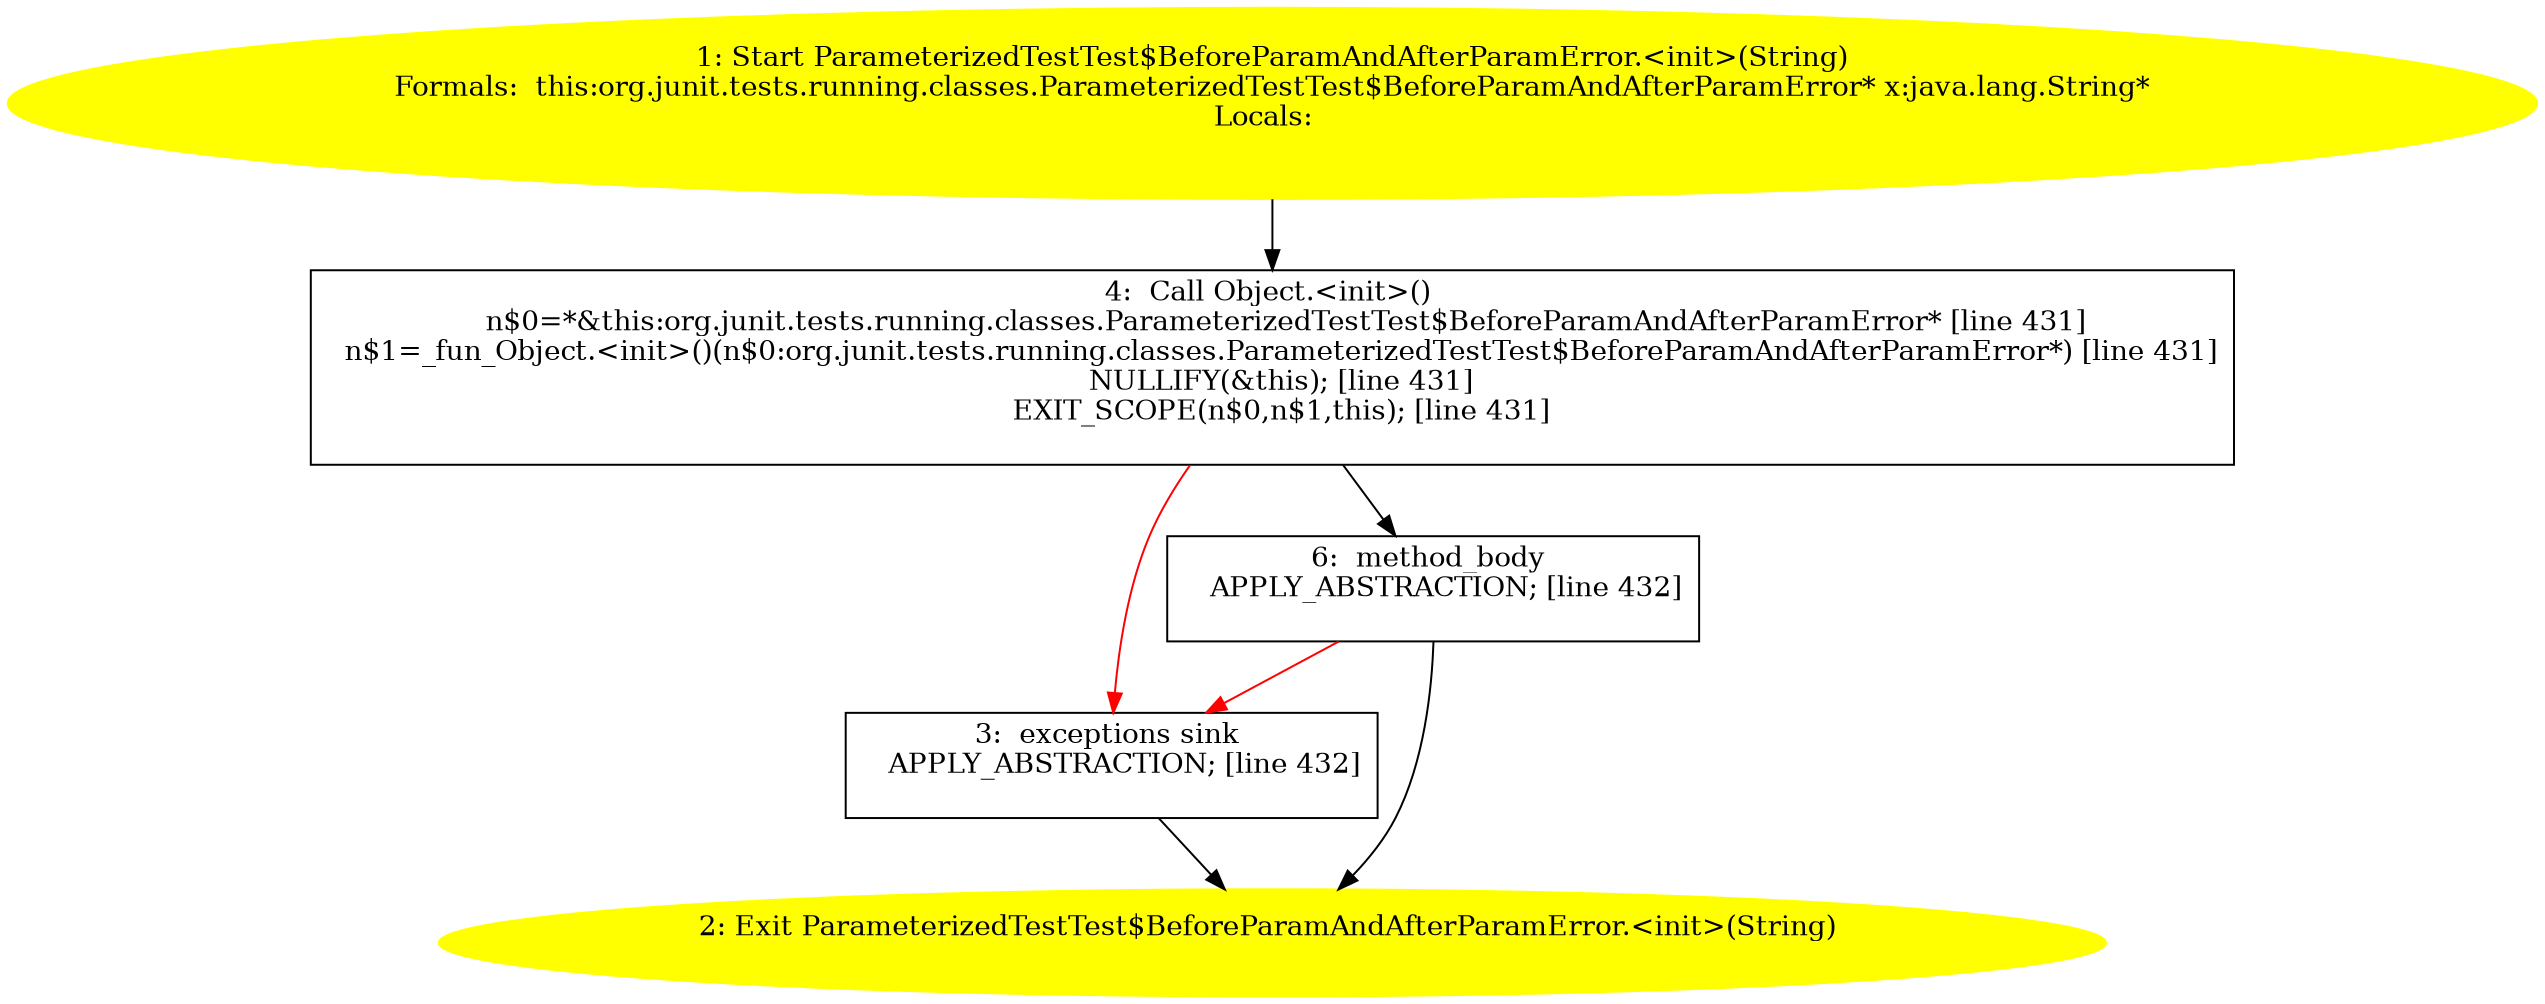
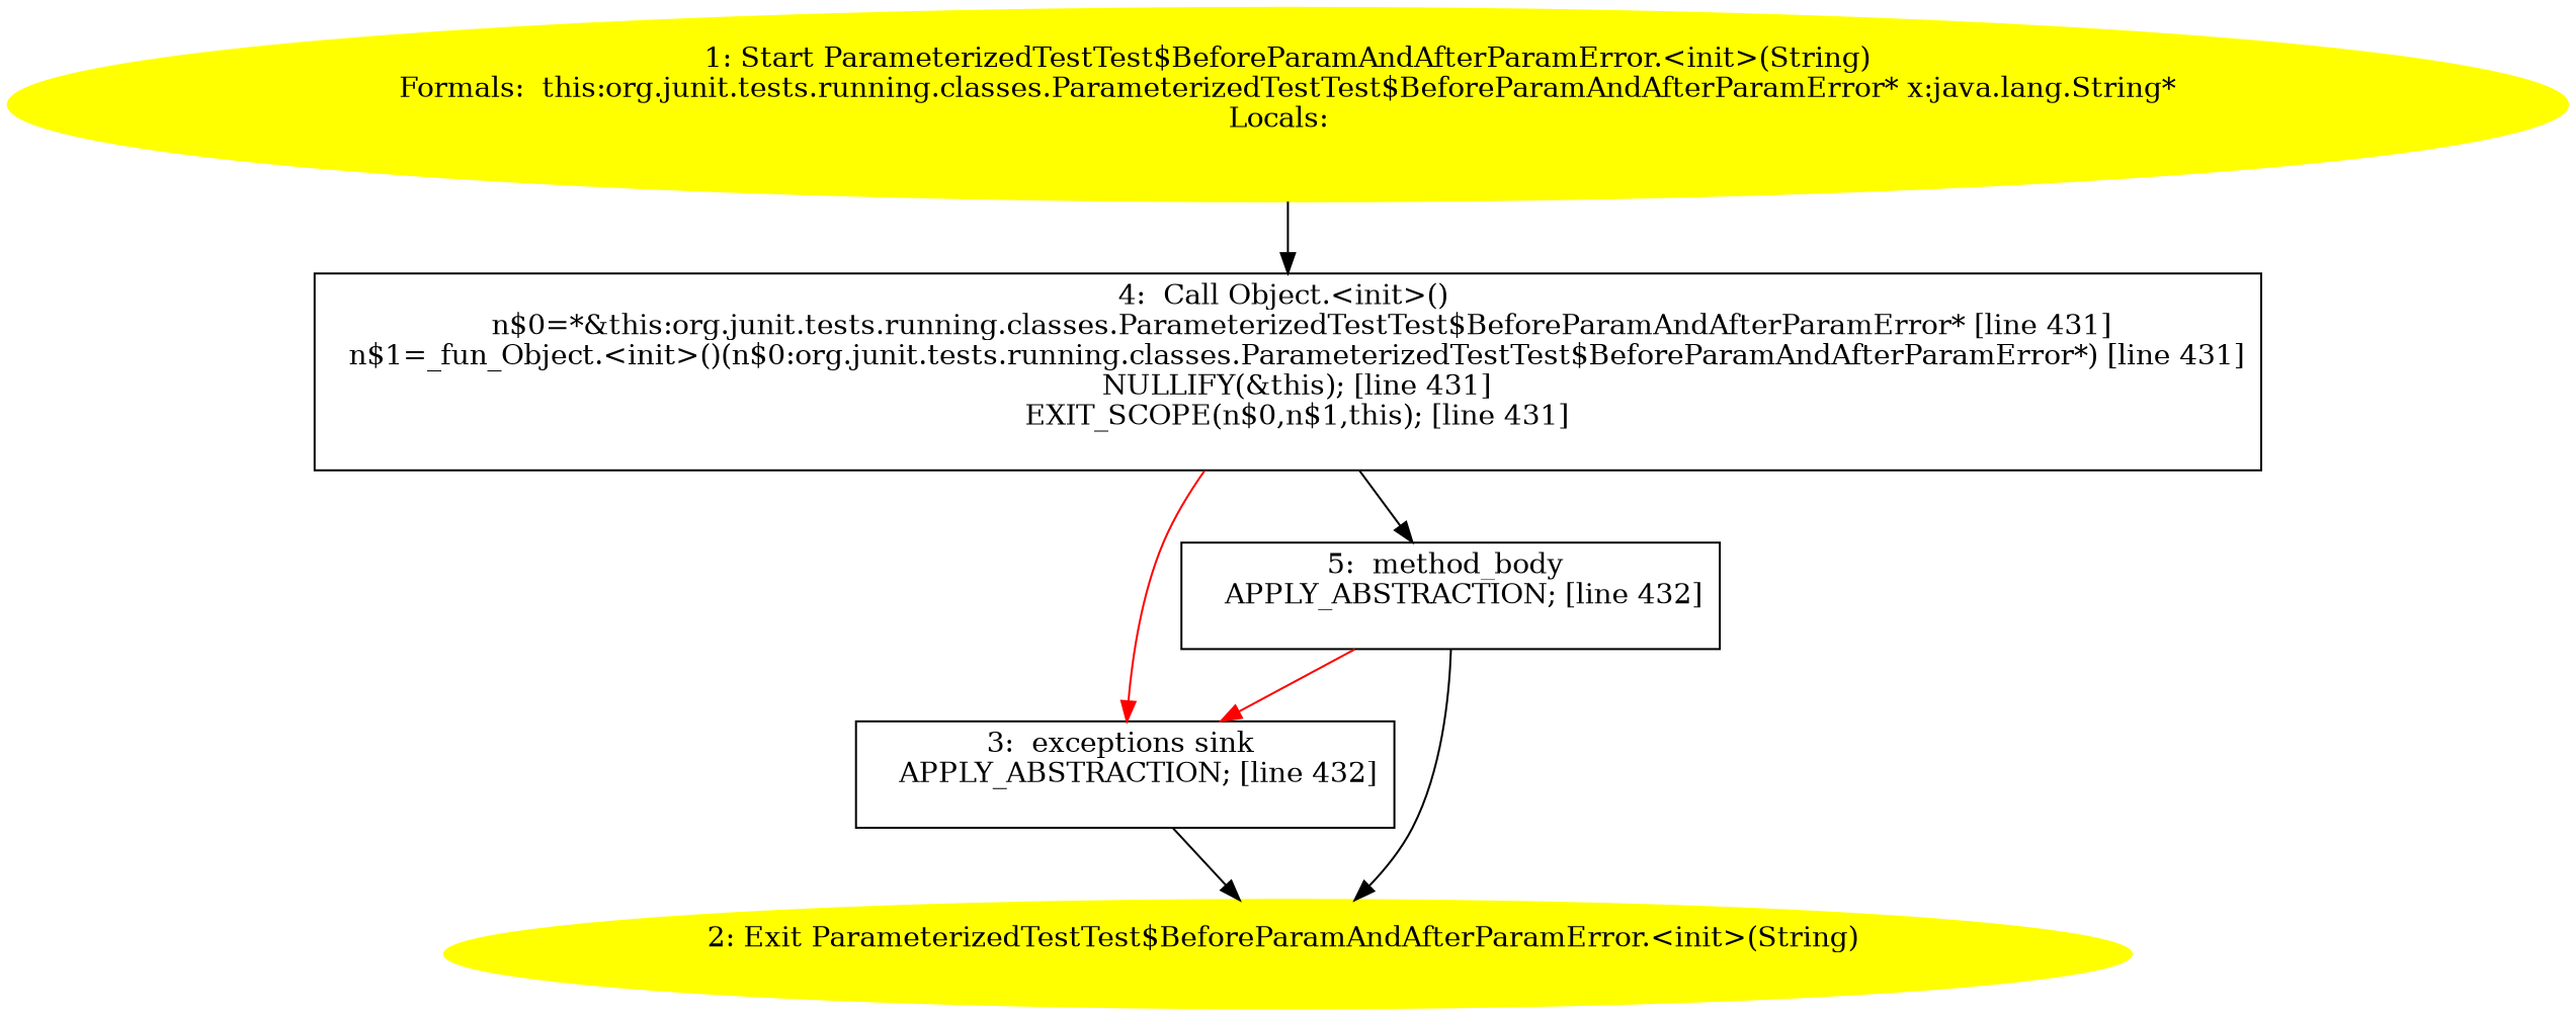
  digraph {
    node [shape=box]
    n1 [color=yellow label="1: Start ParameterizedTestTest$BeforeParamAndAfterParamError.<init>(String)\nFormals:  this:org.junit.tests.running.classes.ParameterizedTestTest$BeforeParamAndAfterParamError* x:java.lang.String*\nLocals:  \n  " style=filled shape=""]
    n2 [label="4:  Call Object.<init>() \n   n$0=*&this:org.junit.tests.running.classes.ParameterizedTestTest$BeforeParamAndAfterParamError* [line 431]\n  n$1=_fun_Object.<init>()(n$0:org.junit.tests.running.classes.ParameterizedTestTest$BeforeParamAndAfterParamError*) [line 431]\n  NULLIFY(&this); [line 431]\n  EXIT_SCOPE(n$0,n$1,this); [line 431]\n "]
    n3 [label="3:  exceptions sink \n   APPLY_ABSTRACTION; [line 432]\n "]
-   n4 [label="6:  method_body \n   APPLY_ABSTRACTION; [line 432]\n "]
+   n4 [label="5:  method_body \n   APPLY_ABSTRACTION; [line 432]\n "]
    n5 [color=yellow label="2: Exit ParameterizedTestTest$BeforeParamAndAfterParamError.<init>(String) \n  " style=filled shape=""]
    n1 -> n2
    n2 -> n3 [color=red]
    n2 -> n4
    n3 -> n5
    n4 -> n3 [color=red]
    n4 -> n5
  }
